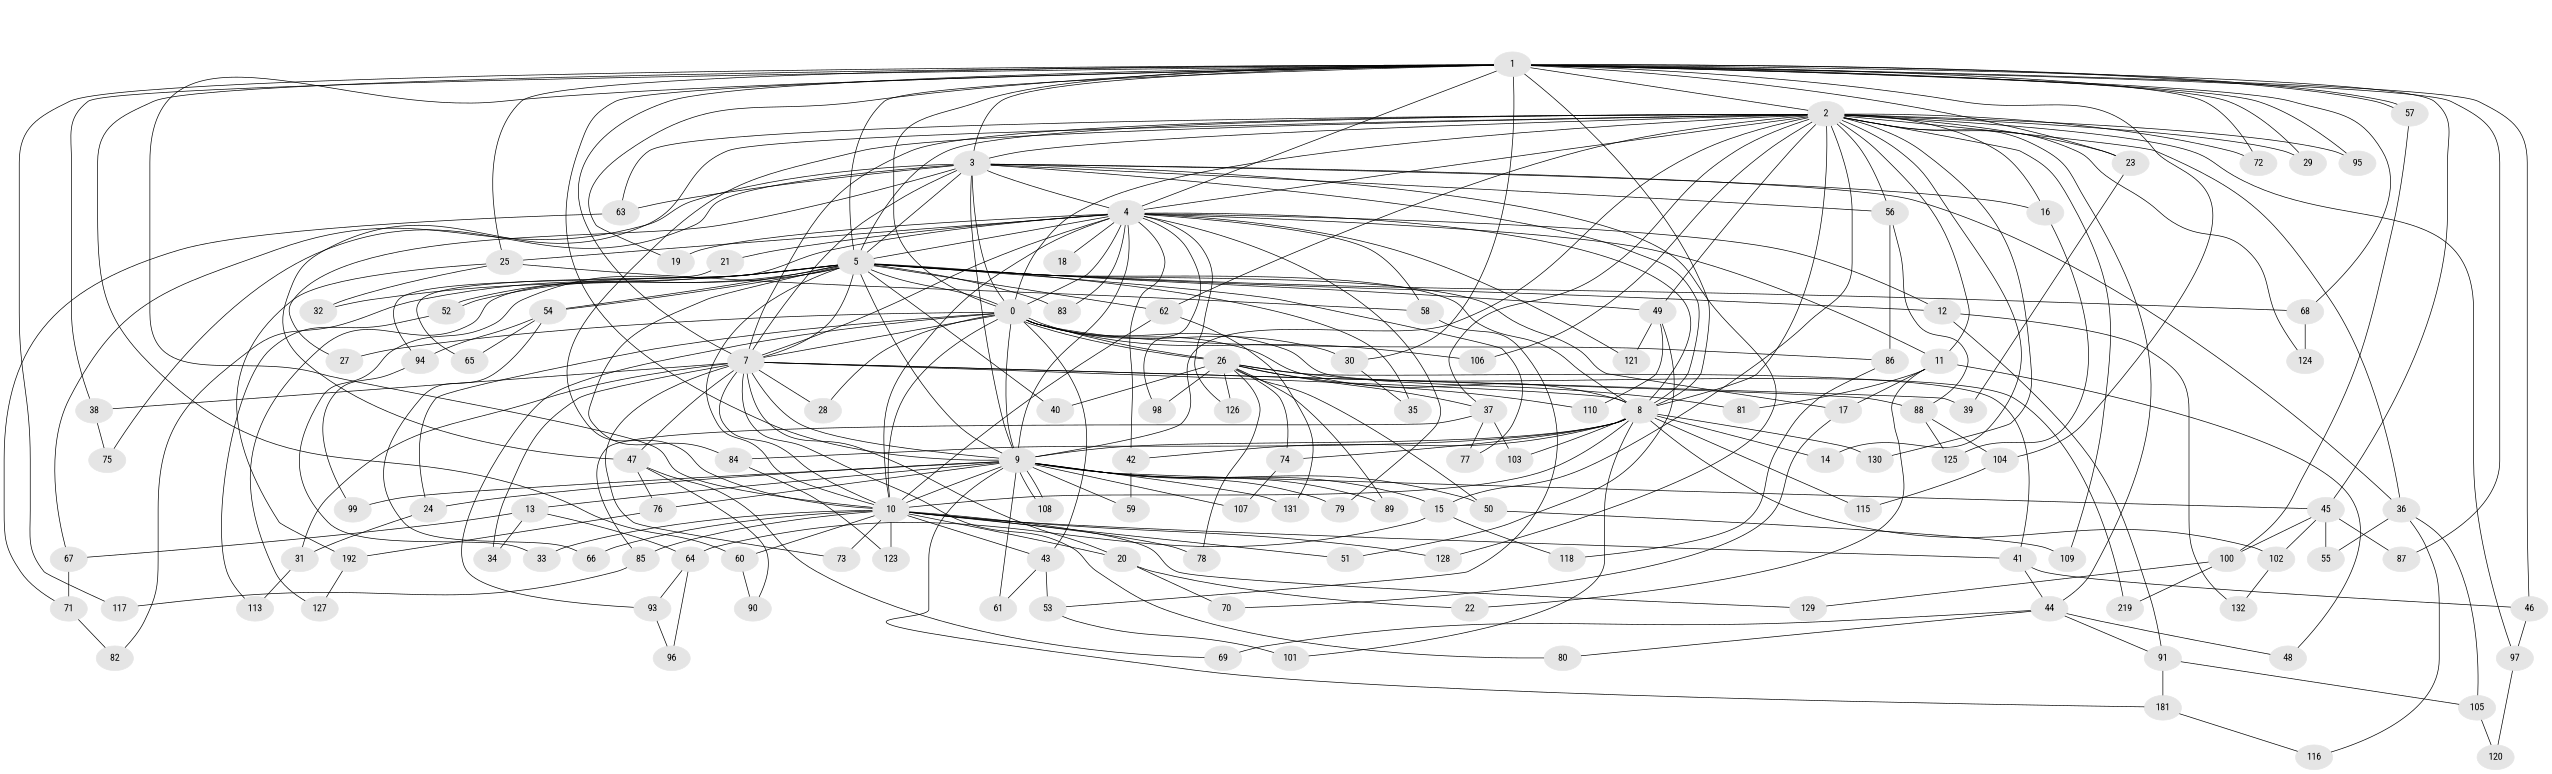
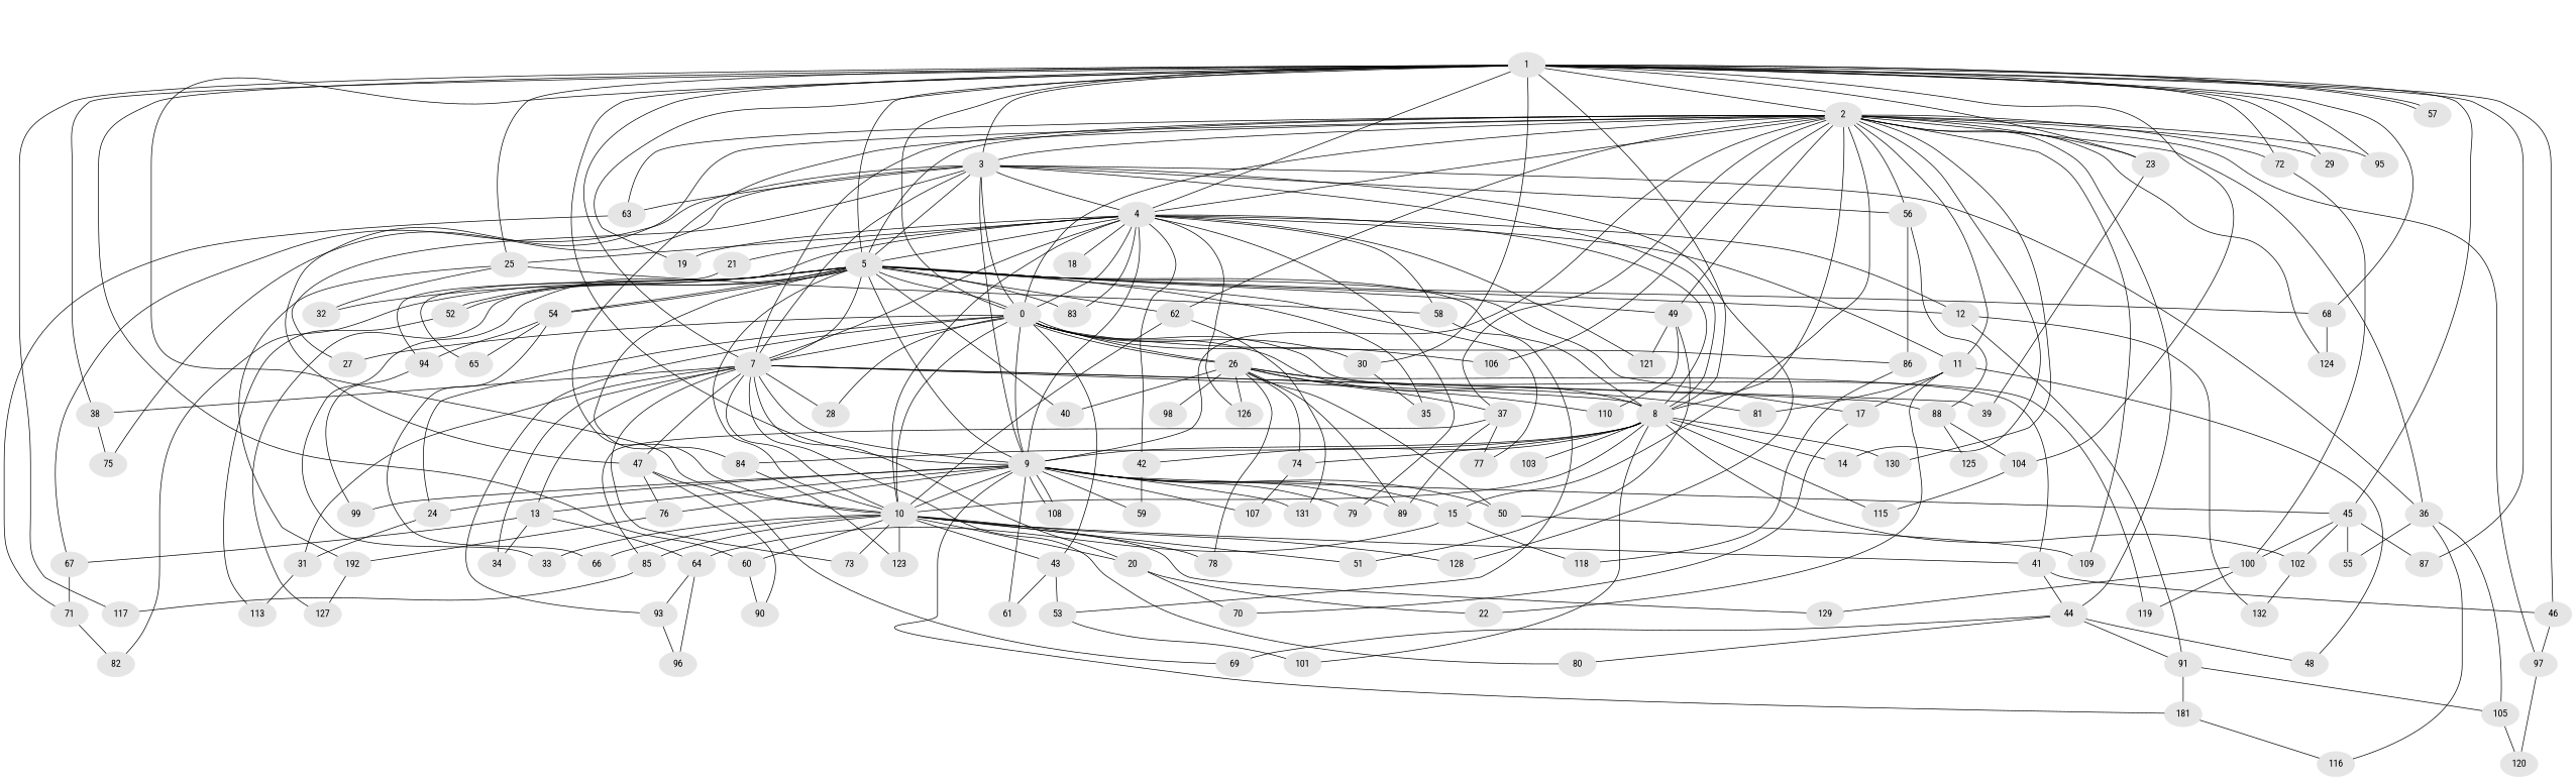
  graph {
    fontname="Roboto Condensed"
    node [color=gray90 fontname="Roboto Condensed" style=filled]
    edge [fontname="Roboto Condensed"]
    1
    2
    3
    4
    5
    n6 [label=0]
    7
    8
    9
    10
    19
    23
    25
    29
    30
    38
    45
    46
    57
    60
    68
    72
    87
    95
    104
    117
    11
    14
    15
-   16
    36
    37
    44
    47
    49
    56
    62
    63
    97
    106
    109
    124
    130
    27
    67
    75
    128
    21
    18
    12
    42
    58
    65
    79
    83
    98
    121
    126
    17
    32
    33
    35
    40
    52
    54
    77
    82
    84
    127
    24
    26
    28
    43
    86
    93
-   119 [label=219]
+   119
    13
    20
    31
    34
    39
    73
    80
    88
    74
    101
    102
    103
    115
    50
    59
    61
    76
    89
    99
    107
    108
    n98 [label=181]
    131
    41
    51
    66
    78
    85
    123
    129
    94
    n108 [label=192]
    55
    100
    90
    22
    48
    81
    64
    118
    125
    105
    116
    91
    69
    110
    71
    120
    n125 [label=132]
    53
    70
    113
    96
    1 -- 2
    1 -- 3
    1 -- 4
    1 -- 5
    1 -- n6
    1 -- 7
    1 -- 8
    1 -- 9
    1 -- 10
    1 -- 19
    1 -- 23
    1 -- 25
    1 -- 29
    1 -- 30
    1 -- 38
    1 -- 45
    1 -- 46
    1 -- 57
    1 -- 57
    1 -- 60
    1 -- 68
    1 -- 72
    1 -- 87
    1 -- 95
    1 -- 104
    1 -- 117
    2 -- 3
    2 -- 4
    2 -- 5
    2 -- n6
    2 -- 7
    2 -- 8
    2 -- 9
    2 -- 10
    2 -- 23
    2 -- 29
    2 -- 72
    2 -- 95
    2 -- 11
    2 -- 14
    2 -- 15
-   2 -- 16
    2 -- 36
    2 -- 37
    2 -- 44
    2 -- 47
    2 -- 49
    2 -- 56
    2 -- 62
    2 -- 63
    2 -- 97
    2 -- 106
    2 -- 109
    2 -- 124
    2 -- 130
    3 -- 4
    3 -- 5
    3 -- n6
    3 -- 7
    3 -- 8
    3 -- 9
-   3 -- 16
    3 -- 36
    3 -- 56
    3 -- 63
    3 -- 27
    3 -- 67
    3 -- 75
    3 -- 128
    4 -- 5
    4 -- n6
    4 -- 7
    4 -- 8
    4 -- 9
    4 -- 10
    4 -- 19
    4 -- 25
    4 -- 11
    4 -- 21
    4 -- 18
    4 -- 12
    4 -- 42
    4 -- 58
    4 -- 65
    4 -- 79
    4 -- 83
-   4 -- 98
    4 -- 121
    4 -- 126
    5 -- n6
    5 -- 7
    5 -- 8
    5 -- 9
    5 -- 10
    5 -- 68
    5 -- 49
    5 -- 62
    5 -- 12
    5 -- 83
    5 -- 17
    5 -- 32
    5 -- 33
    5 -- 35
    5 -- 40
    5 -- 52
    5 -- 52
    5 -- 54
    5 -- 54
    5 -- 77
    5 -- 82
    5 -- 84
    5 -- 127
    n6 -- 7
    n6 -- 8
    n6 -- 9
    n6 -- 10
    n6 -- 30
    n6 -- 106
    n6 -- 27
    n6 -- 24
    n6 -- 26
    n6 -- 26
    n6 -- 28
    n6 -- 43
    n6 -- 86
    n6 -- 93
    n6 -- 119
    7 -- 8
    7 -- 9
    7 -- 10
    7 -- 38
    7 -- 47
    7 -- 28
+   7 -- 13
    7 -- 20
    7 -- 31
    7 -- 34
    7 -- 39
    7 -- 73
    7 -- 80
    7 -- 88
    8 -- 9
    8 -- 10
    8 -- 14
    8 -- 130
    8 -- 42
    8 -- 84
    8 -- 74
    8 -- 101
    8 -- 102
    8 -- 103
    8 -- 115
    9 -- 10
    9 -- 45
    9 -- 15
    9 -- 79
    9 -- 24
    9 -- 13
    9 -- 50
    9 -- 59
    9 -- 61
    9 -- 76
    9 -- 89
    9 -- 99
    9 -- 107
    9 -- 108
    9 -- 108
    9 -- n98
    9 -- 131
    10 -- 60
    10 -- 128
    10 -- 33
    10 -- 43
    10 -- 20
    10 -- 73
    10 -- 41
    10 -- 51
    10 -- 66
    10 -- 78
    10 -- 85
    10 -- 123
    10 -- 129
    23 -- 39
    25 -- 58
    25 -- 32
    25 -- n108
    30 -- 35
    38 -- 75
    45 -- 87
    45 -- 102
    45 -- 55
    45 -- 100
    46 -- 97
-   57 -- 100
+   72 -- 100
    60 -- 90
    68 -- 124
    104 -- 115
    11 -- 17
    11 -- 22
    11 -- 48
    11 -- 81
    15 -- 64
    15 -- 118
-   16 -- 125
    36 -- 55
    36 -- 105
    36 -- 116
    37 -- 77
-   37 -- 103
+   37 -- 89
    37 -- 85
    44 -- 80
    44 -- 48
    44 -- 91
    44 -- 69
    47 -- 76
    47 -- 90
    47 -- 69
    49 -- 121
    49 -- 51
    49 -- 110
    56 -- 86
    56 -- 88
    62 -- 10
    62 -- 131
    63 -- 71
    97 -- 120
    67 -- 71
    21 -- 94
    12 -- 91
    12 -- n125
    42 -- 59
    58 -- 53
    17 -- 70
    52 -- 113
    54 -- 65
    54 -- 66
    54 -- 94
    84 -- 123
    24 -- 31
    26 -- 37
    26 -- 98
    26 -- 126
    26 -- 40
    26 -- 74
    26 -- 50
    26 -- 89
    26 -- 41
    26 -- 78
    26 -- 81
    26 -- 110
    43 -- 61
    43 -- 53
    86 -- 118
    93 -- 96
    13 -- 67
    13 -- 34
    13 -- 64
    20 -- 22
    20 -- 70
    31 -- 113
    88 -- 104
    88 -- 125
    74 -- 107
    102 -- n125
    50 -- 109
    76 -- n108
    n98 -- 116
    41 -- 46
    41 -- 44
    85 -- 117
    94 -- 99
    n108 -- 127
    100 -- 119
    100 -- 129
    64 -- 93
    64 -- 96
    105 -- 120
    91 -- n98
    91 -- 105
    71 -- 82
    53 -- 101
  }
